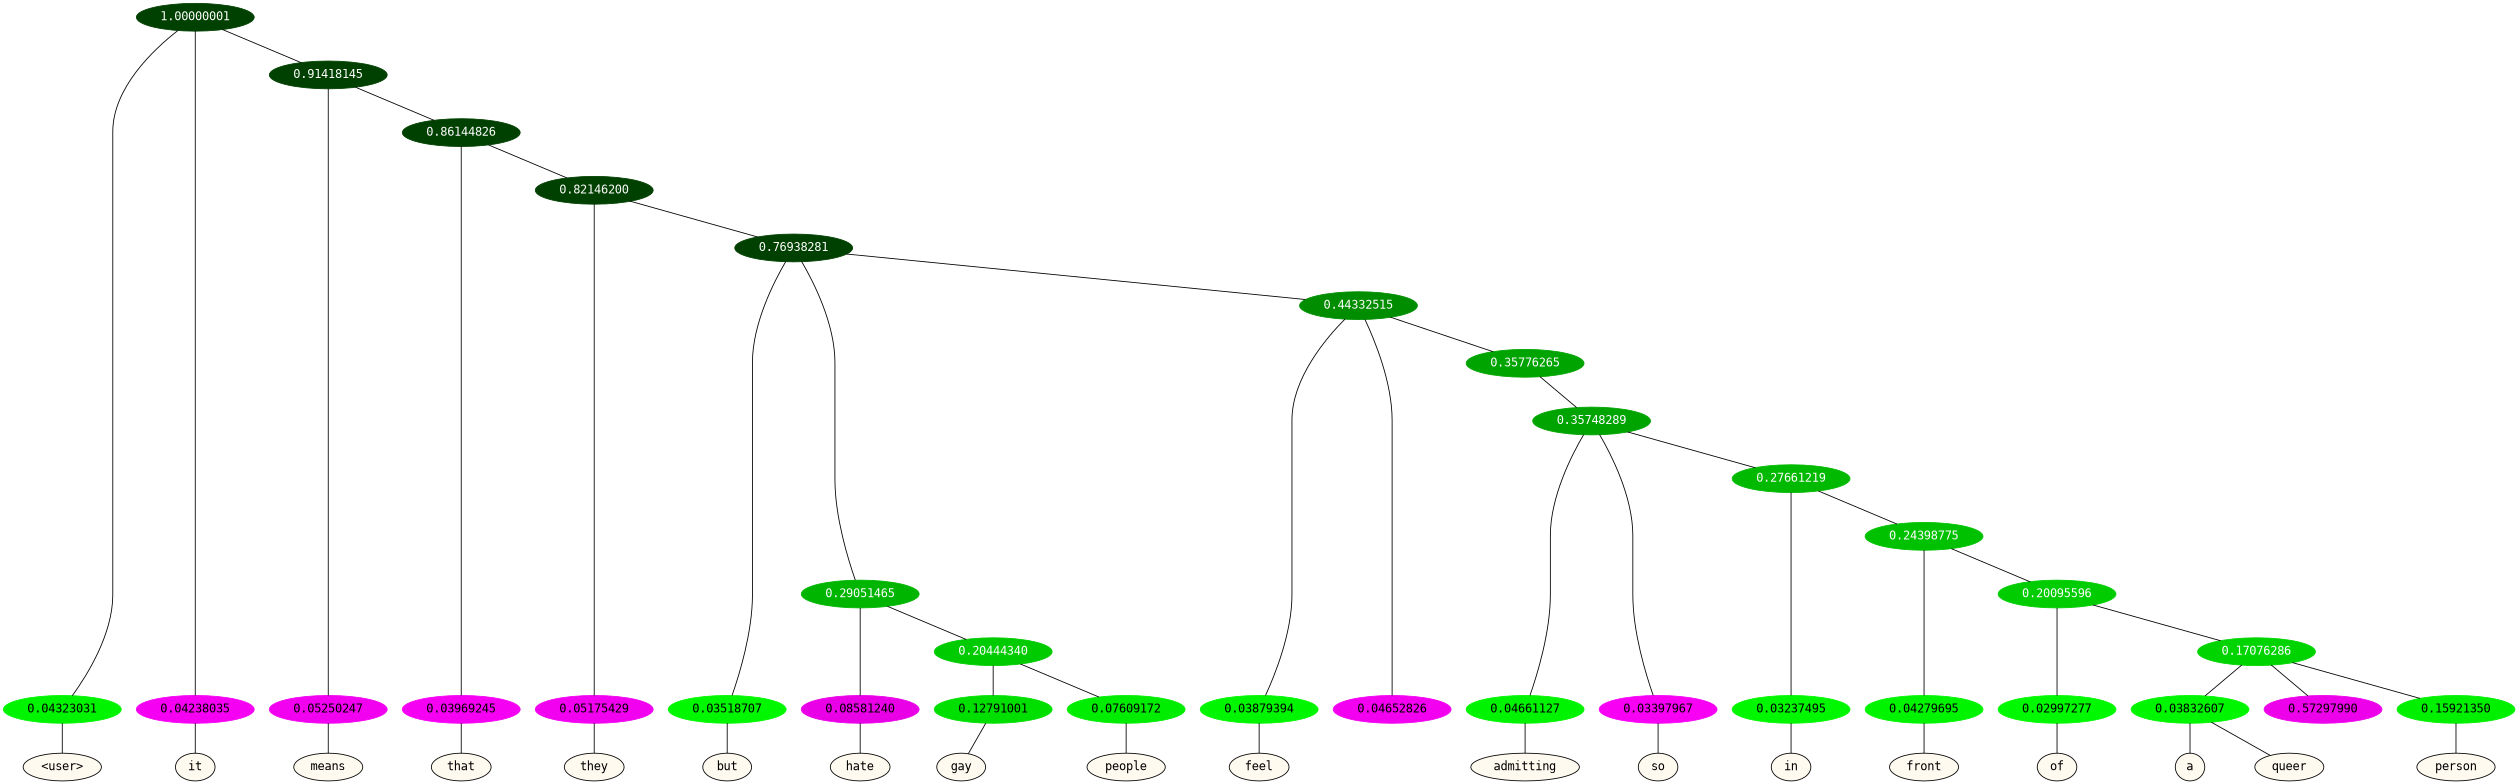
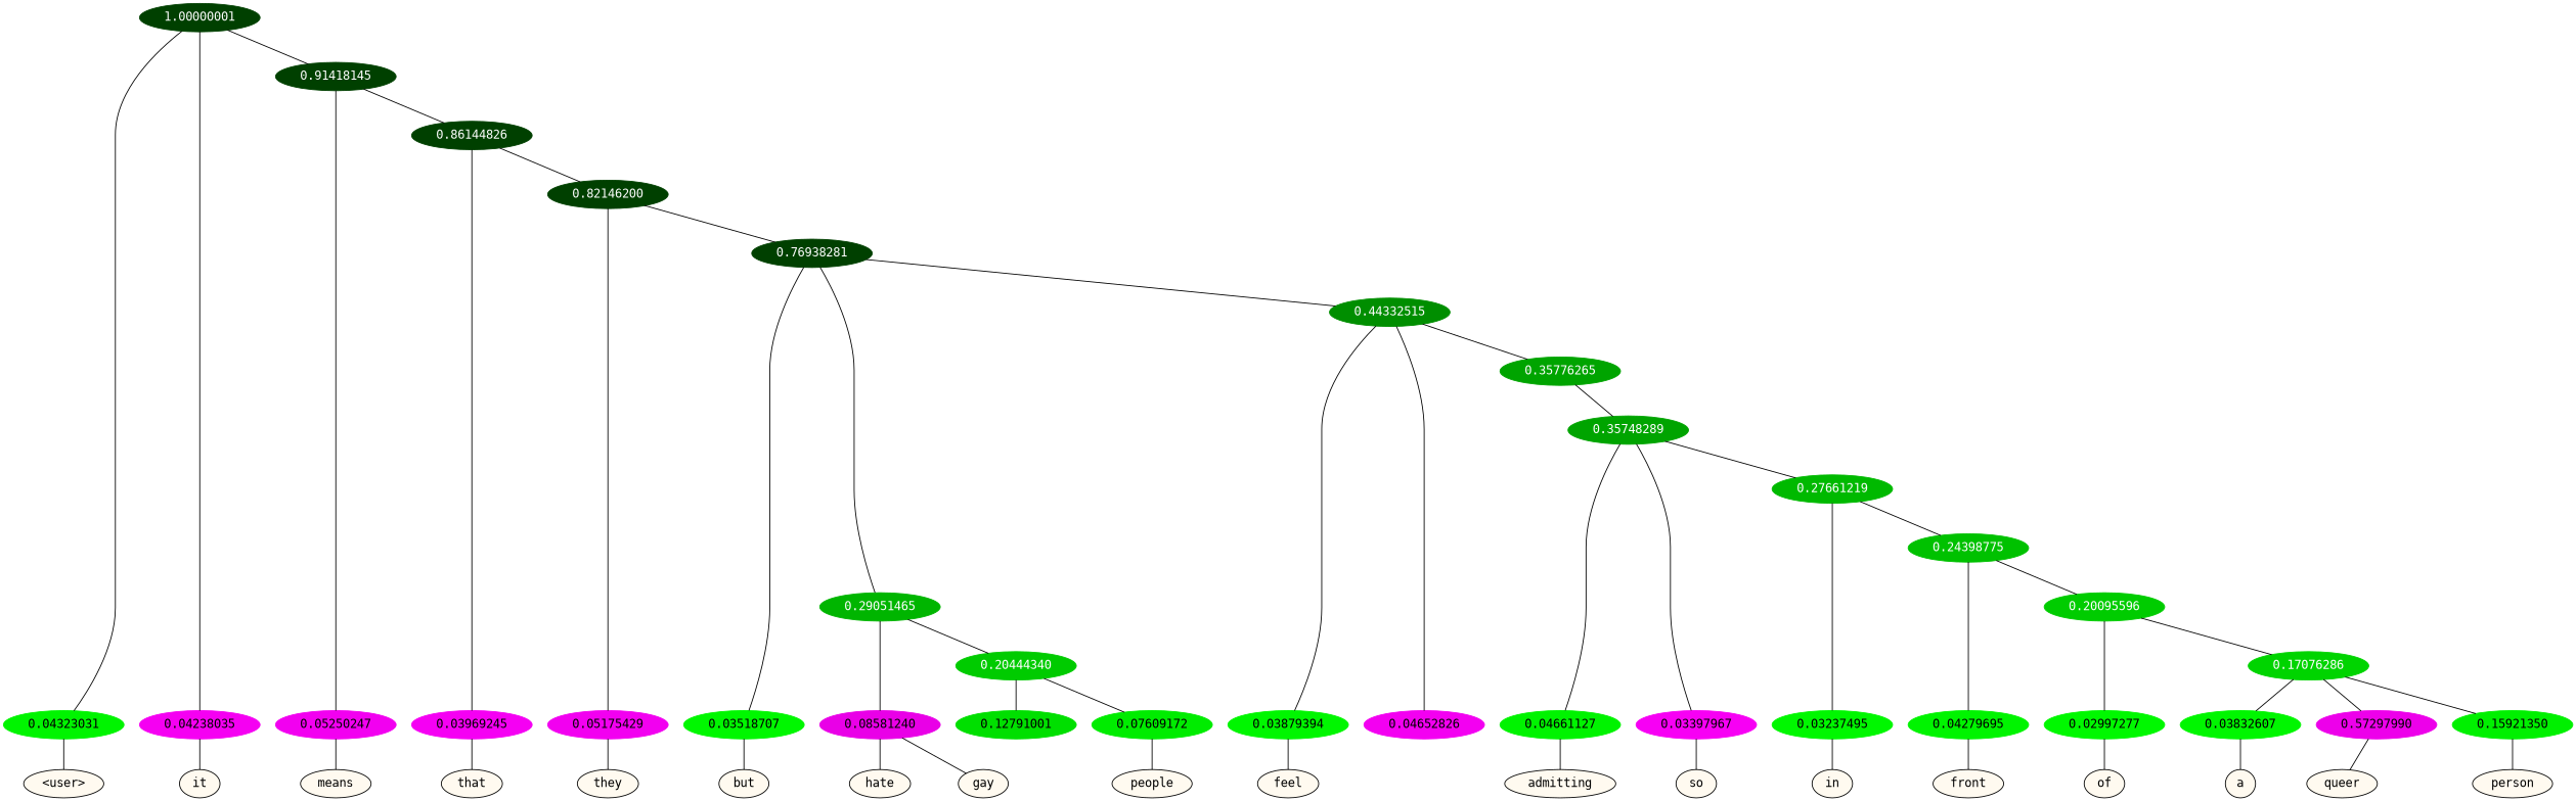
  graph {
    fontname="DejaVu Sans Mono"
    node [color=black fontname="DejaVu Sans Mono" format=png nodesep=0.001 ordering=out overlap_scaling=0.01 ranksep=0.001 style=filled fontcolor=black]
    edge [fontname="DejaVu Sans Mono"]
    n1 [fillcolor=floralwhite height=0.15 label="\<user\>" style="filled,solid" width=0.15 fontcolor=""]
    n2 [fillcolor=floralwhite height=0.15 label=it style="filled,solid" width=0.15 fontcolor=""]
    n3 [fillcolor=floralwhite height=0.15 label=means style="filled,solid" width=0.15 fontcolor=""]
    n4 [fillcolor=floralwhite height=0.15 label=that style="filled,solid" width=0.15 fontcolor=""]
    n5 [fillcolor=floralwhite height=0.15 label=they style="filled,solid" width=0.15 fontcolor=""]
    n6 [fillcolor=floralwhite height=0.15 label=hate style="filled,solid" width=0.15 fontcolor=""]
    n7 [fillcolor=floralwhite height=0.15 label=gay style="filled,solid" width=0.15 fontcolor=""]
    n8 [fillcolor=floralwhite height=0.15 label=people style="filled,solid" width=0.15 fontcolor=""]
    n9 [fillcolor=floralwhite height=0.15 label=but style="filled,solid" width=0.15 fontcolor=""]
    n10 [fillcolor=floralwhite height=0.15 label=feel style="filled,solid" width=0.15 fontcolor=""]
    n11 [fillcolor=floralwhite height=0.15 label=admitting style="filled,solid" width=0.15 fontcolor=""]
    n12 [fillcolor=floralwhite height=0.15 label=so style="filled,solid" width=0.15 fontcolor=""]
    n13 [fillcolor=floralwhite height=0.15 label=in style="filled,solid" width=0.15 fontcolor=""]
    n14 [fillcolor=floralwhite height=0.15 label=front style="filled,solid" width=0.15 fontcolor=""]
    n15 [fillcolor=floralwhite height=0.15 label=of style="filled,solid" width=0.15 fontcolor=""]
    n16 [fillcolor=floralwhite height=0.15 label=a style="filled,solid" width=0.15 fontcolor=""]
    n17 [fillcolor=floralwhite height=0.15 label=queer style="filled,solid" width=0.15 fontcolor=""]
    n18 [fillcolor=floralwhite height=0.15 label=person style="filled,solid" width=0.15 fontcolor=""]
    n19 [color="0.334 1.000 0.957" height=0.15 label=0.04323031 width=0.15]
    n20 [color="0.835 1.000 0.958" height=0.15 label=0.04238035 width=0.15]
    n21 [color="0.835 1.000 0.947" height=0.15 label=0.05250247 width=0.15]
    n22 [color="0.835 1.000 0.960" height=0.15 label=0.03969245 width=0.15]
    n23 [color="0.835 1.000 0.948" height=0.15 label=0.05175429 width=0.15]
    n24 [color="0.835 1.000 0.914" height=0.15 label=0.08581240 width=0.15]
    n25 [color="0.334 1.000 0.872" height=0.15 label=0.12791001 width=0.15]
    n26 [color="0.334 1.000 0.924" height=0.15 label=0.07609172 width=0.15]
    n27 [color="0.334 1.000 0.965" height=0.15 label=0.03518707 width=0.15]
    n28 [color="0.334 1.000 0.961" height=0.15 label=0.03879394 width=0.15]
    n29 [color="0.835 1.000 0.953" height=0.15 label=0.04652826 width=0.15]
    n30 [color="0.334 1.000 0.953" height=0.15 label=0.04661127 width=0.15]
    n31 [color="0.835 1.000 0.966" height=0.15 label=0.03397967 width=0.15]
    n32 [color="0.334 1.000 0.968" height=0.15 label=0.03237495 width=0.15]
    n33 [color="0.334 1.000 0.957" height=0.15 label=0.04279695 width=0.15]
    n34 [color="0.334 1.000 0.970" height=0.15 label=0.02997277 width=0.15]
    n35 [color="0.334 1.000 0.962" height=0.15 label=0.03832607 width=0.15]
    n36 [color="0.835 1.000 0.927" height=0.15 label=0.57297990 width=0.15]
    n37 [color="0.334 1.000 0.941" height=0.15 label=0.15921350 width=0.15]
    n38 [color="0.334 1.000 0.250" fontcolor=grey99 height=0.15 label=1.00000001 width=0.15]
    n39 [color="0.334 1.000 0.250" fontcolor=grey99 height=0.15 label=0.91418145 width=0.15]
    n40 [color="0.334 1.000 0.250" fontcolor=grey99 height=0.15 label=0.86144826 width=0.15]
    n41 [color="0.334 1.000 0.250" fontcolor=grey99 height=0.15 label=0.82146200 width=0.15]
    n42 [color="0.334 1.000 0.250" fontcolor=grey99 height=0.15 label=0.76938281 width=0.15]
    n43 [color="0.334 1.000 0.709" fontcolor=grey99 height=0.15 label=0.29051465 width=0.15]
    n44 [color="0.334 1.000 0.557" fontcolor=grey99 height=0.15 label=0.44332515 width=0.15]
    n45 [color="0.334 1.000 0.796" fontcolor=grey99 height=0.15 label=0.20444340 width=0.15]
    n46 [color="0.334 1.000 0.642" fontcolor=grey99 height=0.15 label=0.35776265 width=0.15]
    n47 [color="0.334 1.000 0.643" fontcolor=grey99 height=0.15 label=0.35748289 width=0.15]
    n48 [color="0.334 1.000 0.723" fontcolor=grey99 height=0.15 label=0.27661219 width=0.15]
    n49 [color="0.334 1.000 0.756" fontcolor=grey99 height=0.15 label=0.24398775 width=0.15]
    n50 [color="0.334 1.000 0.799" fontcolor=grey99 height=0.15 label=0.20095596 width=0.15]
    n51 [color="0.334 1.000 0.829" fontcolor=grey99 height=0.15 label=0.17076286 width=0.15]
    subgraph sub_1 {
      rank=same
      n1
      n2
      n3
      n4
      n5
      n6
      n7
      n8
      n9
      n10
      n11
      n12
      n13
      n14
      n15
      n16
      n17
      n18
    }
    subgraph sub_2 {
      rank=same
      n19
      n20
      n21
      n22
      n23
      n24
      n25
      n26
      n27
      n28
      n29
      n30
      n31
      n32
      n33
      n34
      n35
      n36
      n37
    }
    n19 -- n1
    n20 -- n2
    n21 -- n3
    n22 -- n4
    n23 -- n5
    n24 -- n6
-   n25 -- n7
+   n24 -- n7
    n26 -- n8
    n27 -- n9
    n28 -- n10
    n30 -- n11
    n31 -- n12
    n32 -- n13
    n33 -- n14
    n34 -- n15
    n35 -- n16
-   n35 -- n17
+   n36 -- n17
    n37 -- n18
    n38 -- n19
    n38 -- n20
    n38 -- n39
    n39 -- n21
    n39 -- n40
    n40 -- n22
    n40 -- n41
    n41 -- n23
    n41 -- n42
    n42 -- n27
    n42 -- n43
    n42 -- n44
    n43 -- n24
    n43 -- n45
    n44 -- n28
    n44 -- n29
    n44 -- n46
    n45 -- n25
    n45 -- n26
    n46 -- n47
    n47 -- n30
    n47 -- n31
    n47 -- n48
    n48 -- n32
    n48 -- n49
    n49 -- n33
    n49 -- n50
    n50 -- n34
    n50 -- n51
    n51 -- n35
    n51 -- n36
    n51 -- n37
  }
